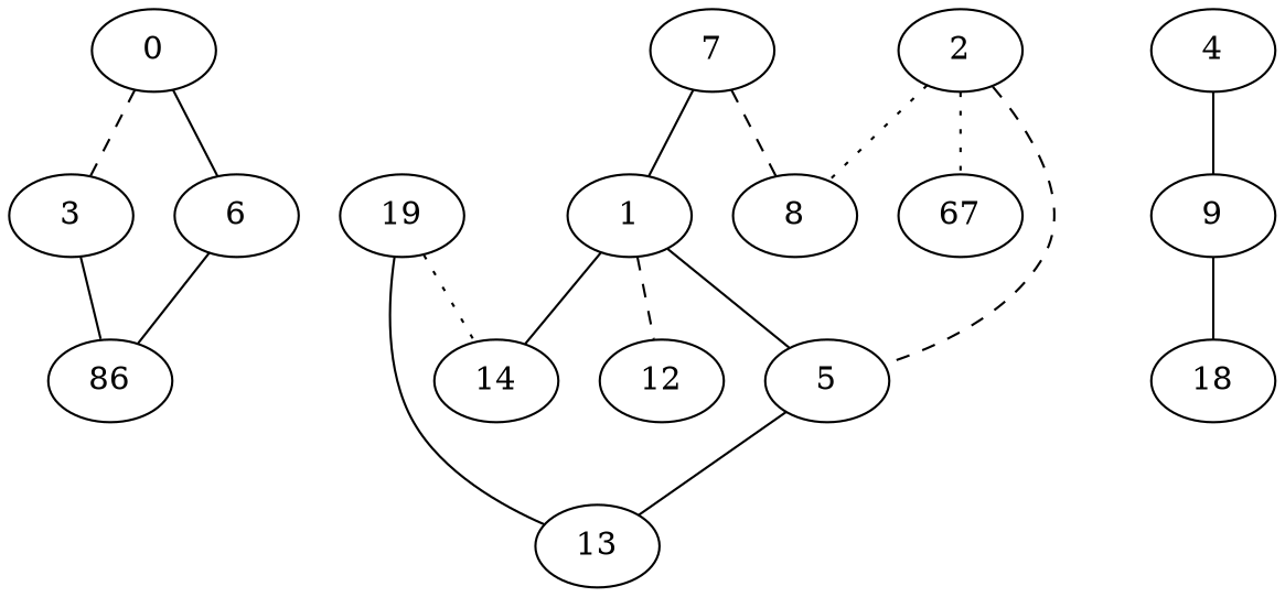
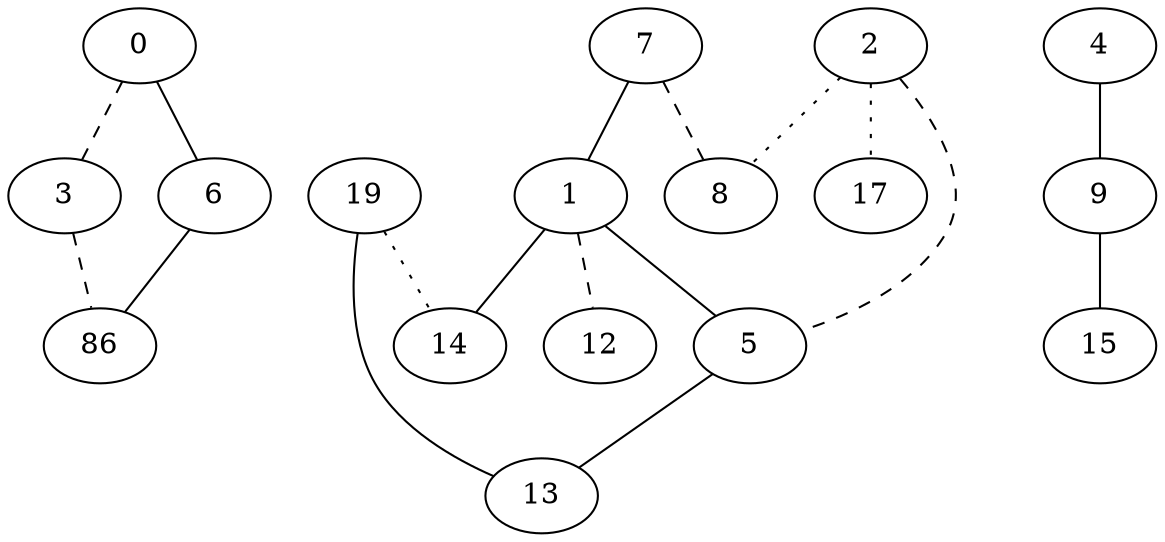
  graph {
    node [type=corner x=324]
    edge [angle0=-.02 frequency=1 style=solid type0=line]
    0 [x=321 y=156]
    3 [y=351]
    6 [x=195 y=159]
    n4 [label=86 x=211 y=344]
    1 [type=intersection x=233 y=254]
    5 [type=intersection x=291 y=251]
    12 [x=230 y=241]
    14 [x=238 y=280]
    13 [x=299 y=338]
    2 [type=intersection x=312 y=252]
    8 [x=290 y=192]
-   17 [type=endpoint y=318 label=67]
+   17 [type=endpoint y=318]
    4 [x=141 y=454]
    9 [x=146 y=43]
-   15 [x=389 y=58 label=18]
+   15 [x=389 y=58]
    7 [x=241 y=193]
    n17 [label=19 x=228 y=329]
    0 -- 3 [angle0=1.56 style=dashed]
    0 -- 6
-   3 -- n4 [angle0=.06]
+   3 -- n4 [angle0=.06 style=dashed]
    6 -- n4 [angle0=1.48]
    1 -- 5 [angle0=-.05]
    1 -- 12 [angle0=1.34 style=dashed]
    1 -- 14 [angle0=1.38]
    5 -- 13 [angle0=1.48]
    2 -- 5 [angle0=.05 style=dashed]
    2 -- 8 [angle0=1.22 style=dotted]
    2 -- 17 [angle0=1.39 style=dotted]
    4 -- 9 [angle0=-1.56]
    9 -- 15 [angle0=.06]
    7 -- 1 [angle0=-1.35]
    7 -- 8 [style=dashed]
    n17 -- 14 [angle0=-1.37 style=dotted]
    n17 -- 13 [angle0=.13]
  }
